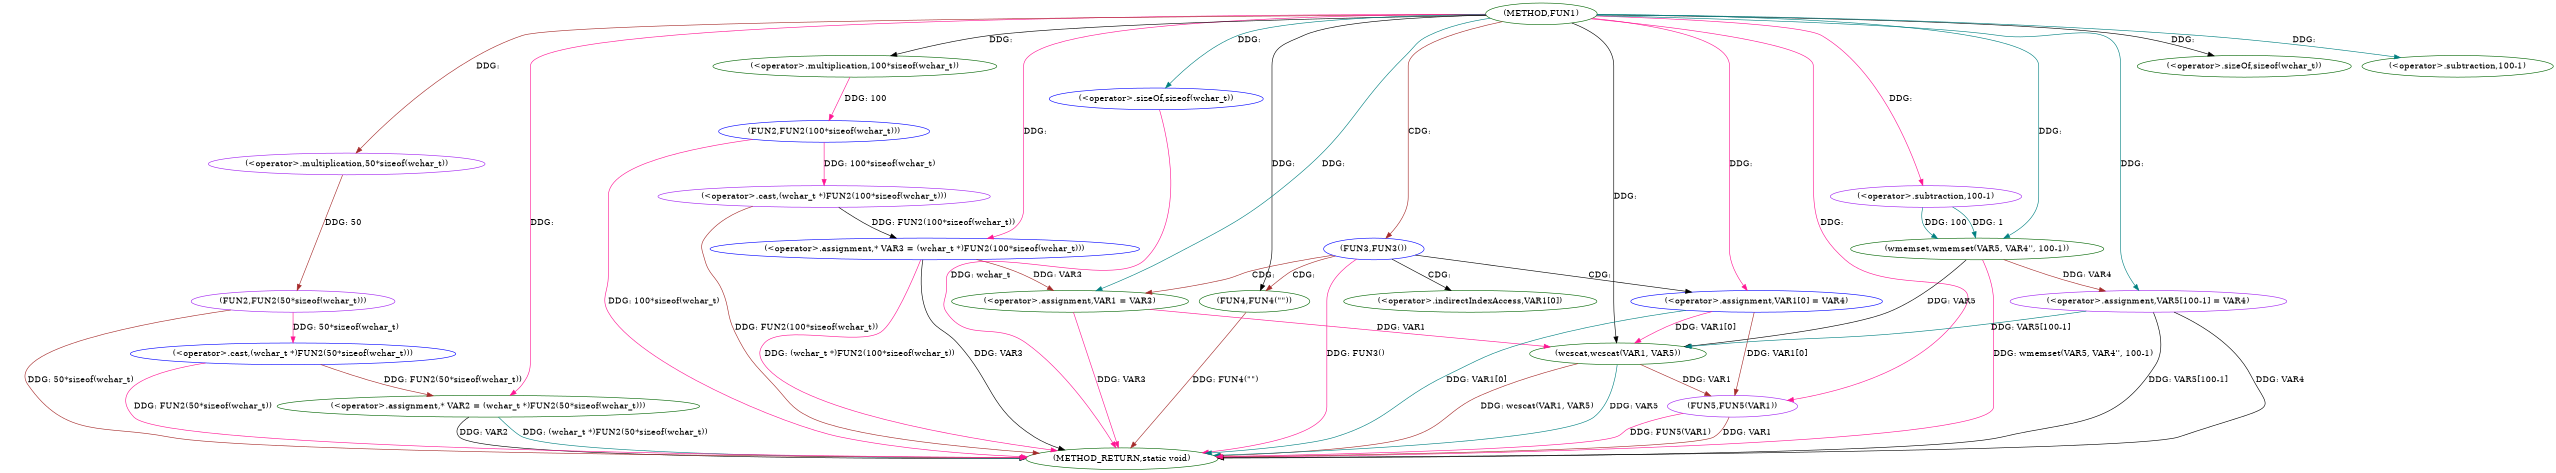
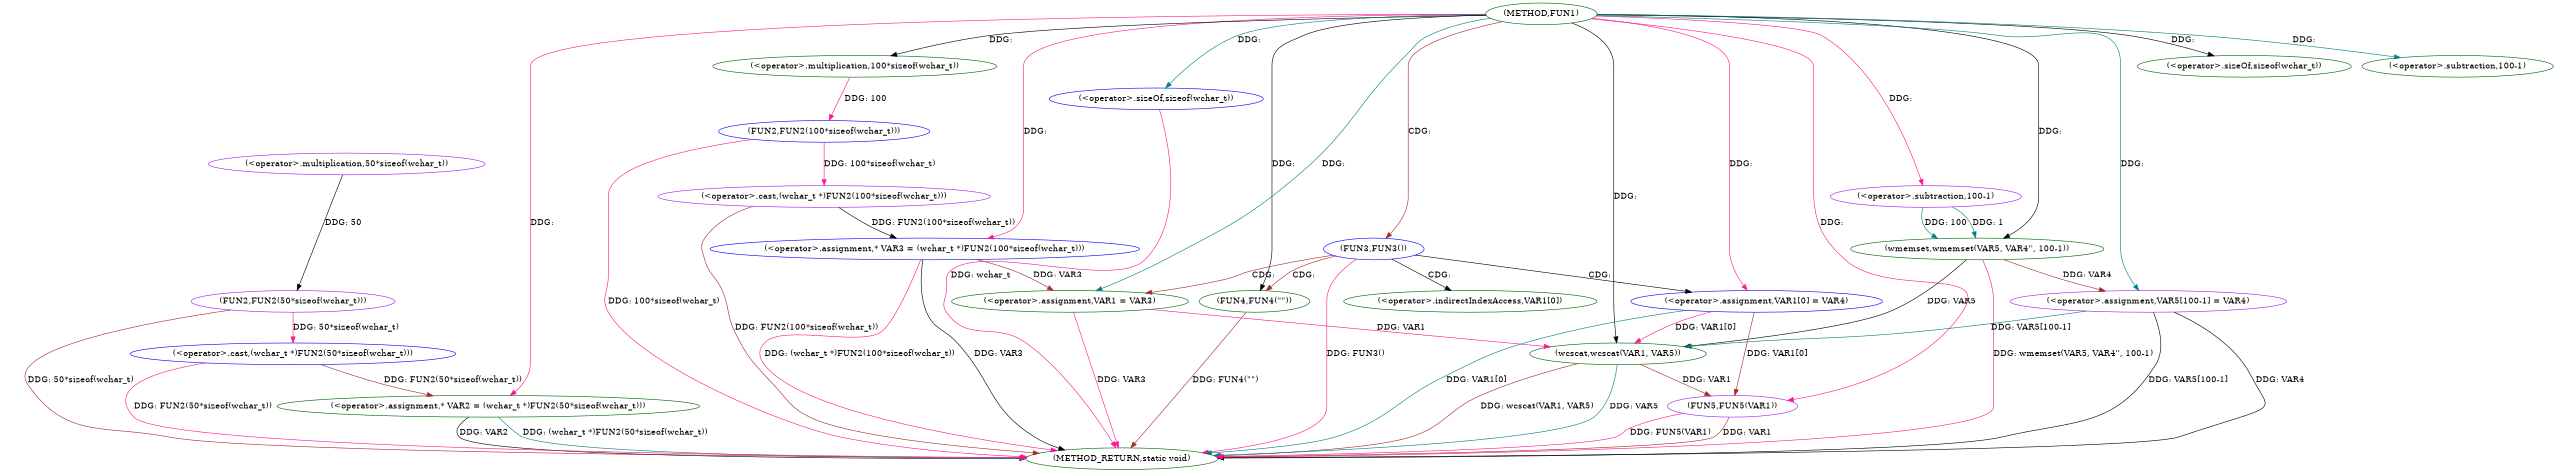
  digraph {
    node [color=darkgreen]
    edge [color=deeppink]
    n1 [label="(METHOD,FUN1)"]
    n2 [label="(<operator>.assignment,* VAR2 = (wchar_t *)FUN2(50*sizeof(wchar_t)))"]
    n3 [color=purple label="(<operator>.multiplication,50*sizeof(wchar_t))"]
    n4 [label="(<operator>.sizeOf,sizeof(wchar_t))"]
    n5 [color=blue label="(<operator>.assignment,* VAR3 = (wchar_t *)FUN2(100*sizeof(wchar_t)))"]
    n6 [label="(<operator>.multiplication,100*sizeof(wchar_t))"]
    n7 [color=blue label="(<operator>.sizeOf,sizeof(wchar_t))"]
    n8 [color=blue label="(FUN3,FUN3())"]
    n9 [label="(FUN4,FUN4(\"\"))"]
    n10 [label="(<operator>.assignment,VAR1 = VAR3)"]
    n11 [color=blue label="(<operator>.assignment,VAR1[0] = VAR4)"]
    n12 [label="(wmemset,wmemset(VAR5, VAR4'', 100-1))"]
    n13 [color=purple label="(<operator>.subtraction,100-1)"]
    n14 [color=purple label="(<operator>.assignment,VAR5[100-1] = VAR4)"]
    n15 [label="(<operator>.subtraction,100-1)"]
    n16 [label="(wcscat,wcscat(VAR1, VAR5))"]
    n17 [color=purple label="(FUN5,FUN5(VAR1))"]
    n18 [label="(METHOD_RETURN,static void)"]
    n19 [color=purple label="(FUN2,FUN2(50*sizeof(wchar_t)))"]
    n20 [color=blue label="(FUN2,FUN2(100*sizeof(wchar_t)))"]
    n21 [label="(<operator>.indirectIndexAccess,VAR1[0])"]
    n22 [color=blue label="(<operator>.cast,(wchar_t *)FUN2(50*sizeof(wchar_t)))"]
    n23 [color=purple label="(<operator>.cast,(wchar_t *)FUN2(100*sizeof(wchar_t)))"]
    n1 -> n2 [label="DDG: "]
-   n1 -> n3 [color=brown label="DDG: "]
    n1 -> n4 [color=black label="DDG: "]
    n1 -> n5 [label="DDG: "]
    n1 -> n6 [color=black label="DDG: "]
    n1 -> n7 [color=teal label="DDG: "]
    n1 -> n8 [color=brown label="CDG: "]
    n1 -> n9 [color=black label="DDG: "]
    n1 -> n10 [color=teal label="DDG: "]
    n1 -> n11 [label="DDG: "]
-   n1 -> n12 [color=teal label="DDG: "]
+   n1 -> n12 [color=black label="DDG: "]
    n1 -> n13 [label="DDG: "]
    n1 -> n14 [color=teal label="DDG: "]
    n1 -> n15 [color=teal label="DDG: "]
    n1 -> n16 [color=black label="DDG: "]
    n1 -> n17 [label="DDG: "]
    n2 -> n18 [color=black label="DDG: VAR2"]
    n2 -> n18 [color=teal label="DDG: (wchar_t *)FUN2(50*sizeof(wchar_t))"]
-   n3 -> n19 [color=brown label="DDG: 50"]
+   n3 -> n19 [color=black label="DDG: 50"]
    n5 -> n10 [color=brown label="DDG: VAR3"]
    n5 -> n18 [color=black label="DDG: VAR3"]
    n5 -> n18 [label="DDG: (wchar_t *)FUN2(100*sizeof(wchar_t))"]
    n6 -> n20 [label="DDG: 100"]
    n7 -> n18 [label="DDG: wchar_t"]
    n8 -> n9 [color=brown label="CDG: "]
    n8 -> n10 [color=brown label="CDG: "]
    n8 -> n11 [color=black label="CDG: "]
    n8 -> n18 [label="DDG: FUN3()"]
    n8 -> n21 [color=black label="CDG: "]
    n9 -> n18 [color=brown label="DDG: FUN4(\"\")"]
    n10 -> n16 [label="DDG: VAR1"]
    n10 -> n18 [label="DDG: VAR3"]
    n11 -> n16 [label="DDG: VAR1[0]"]
    n11 -> n17 [color=brown label="DDG: VAR1[0]"]
    n11 -> n18 [color=teal label="DDG: VAR1[0]"]
    n12 -> n14 [color=brown label="DDG: VAR4"]
    n12 -> n16 [color=black label="DDG: VAR5"]
    n12 -> n18 [label="DDG: wmemset(VAR5, VAR4'', 100-1)"]
    n13 -> n12 [color=teal label="DDG: 100"]
    n13 -> n12 [color=teal label="DDG: 1"]
    n14 -> n16 [color=teal label="DDG: VAR5[100-1]"]
    n14 -> n18 [color=black label="DDG: VAR4"]
    n14 -> n18 [color=black label="DDG: VAR5[100-1]"]
    n16 -> n17 [color=brown label="DDG: VAR1"]
    n16 -> n18 [color=brown label="DDG: wcscat(VAR1, VAR5)"]
    n16 -> n18 [color=teal label="DDG: VAR5"]
    n17 -> n18 [color=brown label="DDG: VAR1"]
    n17 -> n18 [label="DDG: FUN5(VAR1)"]
    n19 -> n18 [color=brown label="DDG: 50*sizeof(wchar_t)"]
    n19 -> n22 [label="DDG: 50*sizeof(wchar_t)"]
    n20 -> n18 [label="DDG: 100*sizeof(wchar_t)"]
    n20 -> n23 [label="DDG: 100*sizeof(wchar_t)"]
    n22 -> n2 [color=brown label="DDG: FUN2(50*sizeof(wchar_t))"]
    n22 -> n18 [label="DDG: FUN2(50*sizeof(wchar_t))"]
    n23 -> n5 [color=black label="DDG: FUN2(100*sizeof(wchar_t))"]
    n23 -> n18 [color=brown label="DDG: FUN2(100*sizeof(wchar_t))"]
  }
